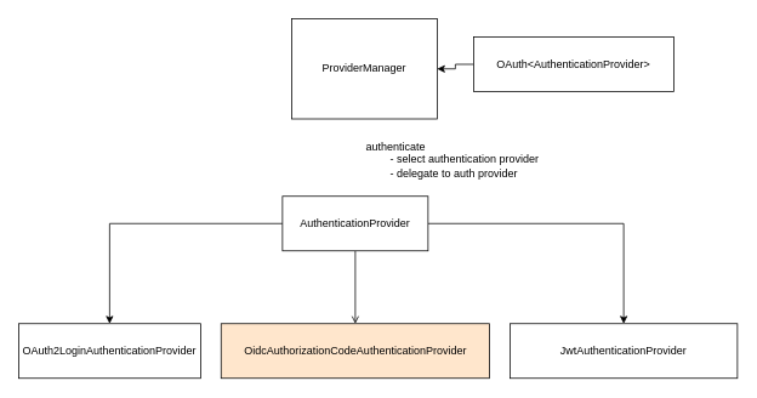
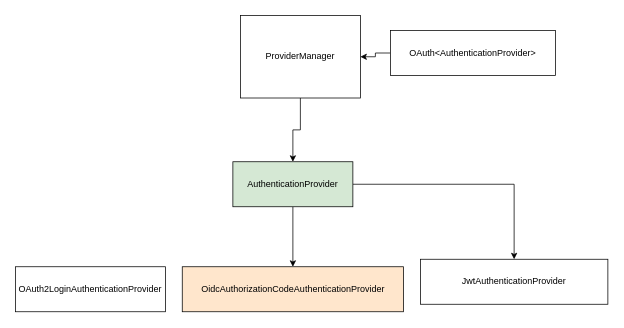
  <mxCell id="0" />
  <mxCell id="1" parent="0" />
+ <mxCell id="2" style="edgeStyle=orthogonalEdgeStyle;rounded=0;orthogonalLoop=1;jettySize=auto;html=1;entryX=0.5;entryY=0;entryDx=0;entryDy=0;" parent="1" source="3" target="7" edge="1"><mxGeometry relative="1" as="geometry" /></mxCell>
  <mxCell id="3" value="ProviderManager" style="rounded=0;whiteSpace=wrap;html=1;" parent="1" vertex="1"><mxGeometry x="320" y="20" width="160" height="110" as="geometry" /></mxCell>
- <mxCell id="4" style="edgeStyle=orthogonalEdgeStyle;rounded=0;orthogonalLoop=1;jettySize=auto;html=1;endArrow=open;" parent="1" source="7" target="12" edge="1"><mxGeometry relative="1" as="geometry" /></mxCell>
- <mxCell id="5" style="edgeStyle=orthogonalEdgeStyle;rounded=0;orthogonalLoop=1;jettySize=auto;html=1;entryX=0.5;entryY=0;entryDx=0;entryDy=0;" parent="1" source="7" target="11" edge="1"><mxGeometry relative="1" as="geometry" /></mxCell>
+ <mxCell id="4" style="edgeStyle=orthogonalEdgeStyle;rounded=0;orthogonalLoop=1;jettySize=auto;html=1;" parent="1" source="7" target="12" edge="1"><mxGeometry relative="1" as="geometry" /></mxCell>
  <mxCell id="6" style="edgeStyle=orthogonalEdgeStyle;rounded=0;orthogonalLoop=1;jettySize=auto;html=1;entryX=0.5;entryY=0;entryDx=0;entryDy=0;" parent="1" source="7" target="13" edge="1"><mxGeometry relative="1" as="geometry" /></mxCell>
- <mxCell id="7" value="AuthenticationProvider" style="rounded=0;whiteSpace=wrap;html=1;" parent="1" vertex="1"><mxGeometry x="310" y="215" width="160" height="60" as="geometry" /></mxCell>
- <mxCell id="8" value="authenticate&lt;br&gt;&lt;span style=&quot;white-space: pre;&quot;&gt;&#09;&lt;/span&gt;- select authentication provider&lt;br&gt;&lt;span style=&quot;white-space: pre;&quot;&gt;&#09;&lt;/span&gt;- delegate to auth provider" style="text;html=1;strokeColor=none;fillColor=none;align=left;verticalAlign=middle;whiteSpace=wrap;rounded=0;" parent="1" vertex="1"><mxGeometry x="400" y="145" width="250" height="60" as="geometry" /></mxCell>
+ <mxCell id="7" value="AuthenticationProvider" style="rounded=0;whiteSpace=wrap;html=1;fillColor=#d5e8d4;" parent="1" vertex="1"><mxGeometry x="310" y="215" width="160" height="60" as="geometry" /></mxCell>
  <mxCell id="9" style="edgeStyle=orthogonalEdgeStyle;rounded=0;orthogonalLoop=1;jettySize=auto;html=1;entryX=1;entryY=0.5;entryDx=0;entryDy=0;" parent="1" source="10" target="3" edge="1"><mxGeometry relative="1" as="geometry" /></mxCell>
  <mxCell id="10" value="OAuth&amp;lt;AuthenticationProvider&amp;gt;" style="rounded=0;whiteSpace=wrap;html=1;" parent="1" vertex="1"><mxGeometry x="520" y="40" width="220" height="60" as="geometry" /></mxCell>
  <mxCell id="11" value="OAuth2LoginAuthenticationProvider" style="rounded=0;whiteSpace=wrap;html=1;" parent="1" vertex="1"><mxGeometry x="20" y="355" width="200" height="60" as="geometry" /></mxCell>
  <mxCell id="12" value="OidcAuthorizationCodeAuthenticationProvider" style="rounded=0;whiteSpace=wrap;html=1;fillColor=#ffe6cc;" parent="1" vertex="1"><mxGeometry x="242.5" y="355" width="295" height="60" as="geometry" /></mxCell>
- <mxCell id="13" value="JwtAuthenticationProvider" style="rounded=0;whiteSpace=wrap;html=1;" parent="1" vertex="1"><mxGeometry x="560" y="355" width="250" height="60" as="geometry" /></mxCell>
+ <mxCell id="13" value="JwtAuthenticationProvider" style="rounded=0;whiteSpace=wrap;html=1;" parent="1" vertex="1"><mxGeometry x="560" y="345" width="250" height="60" as="geometry" /></mxCell>
